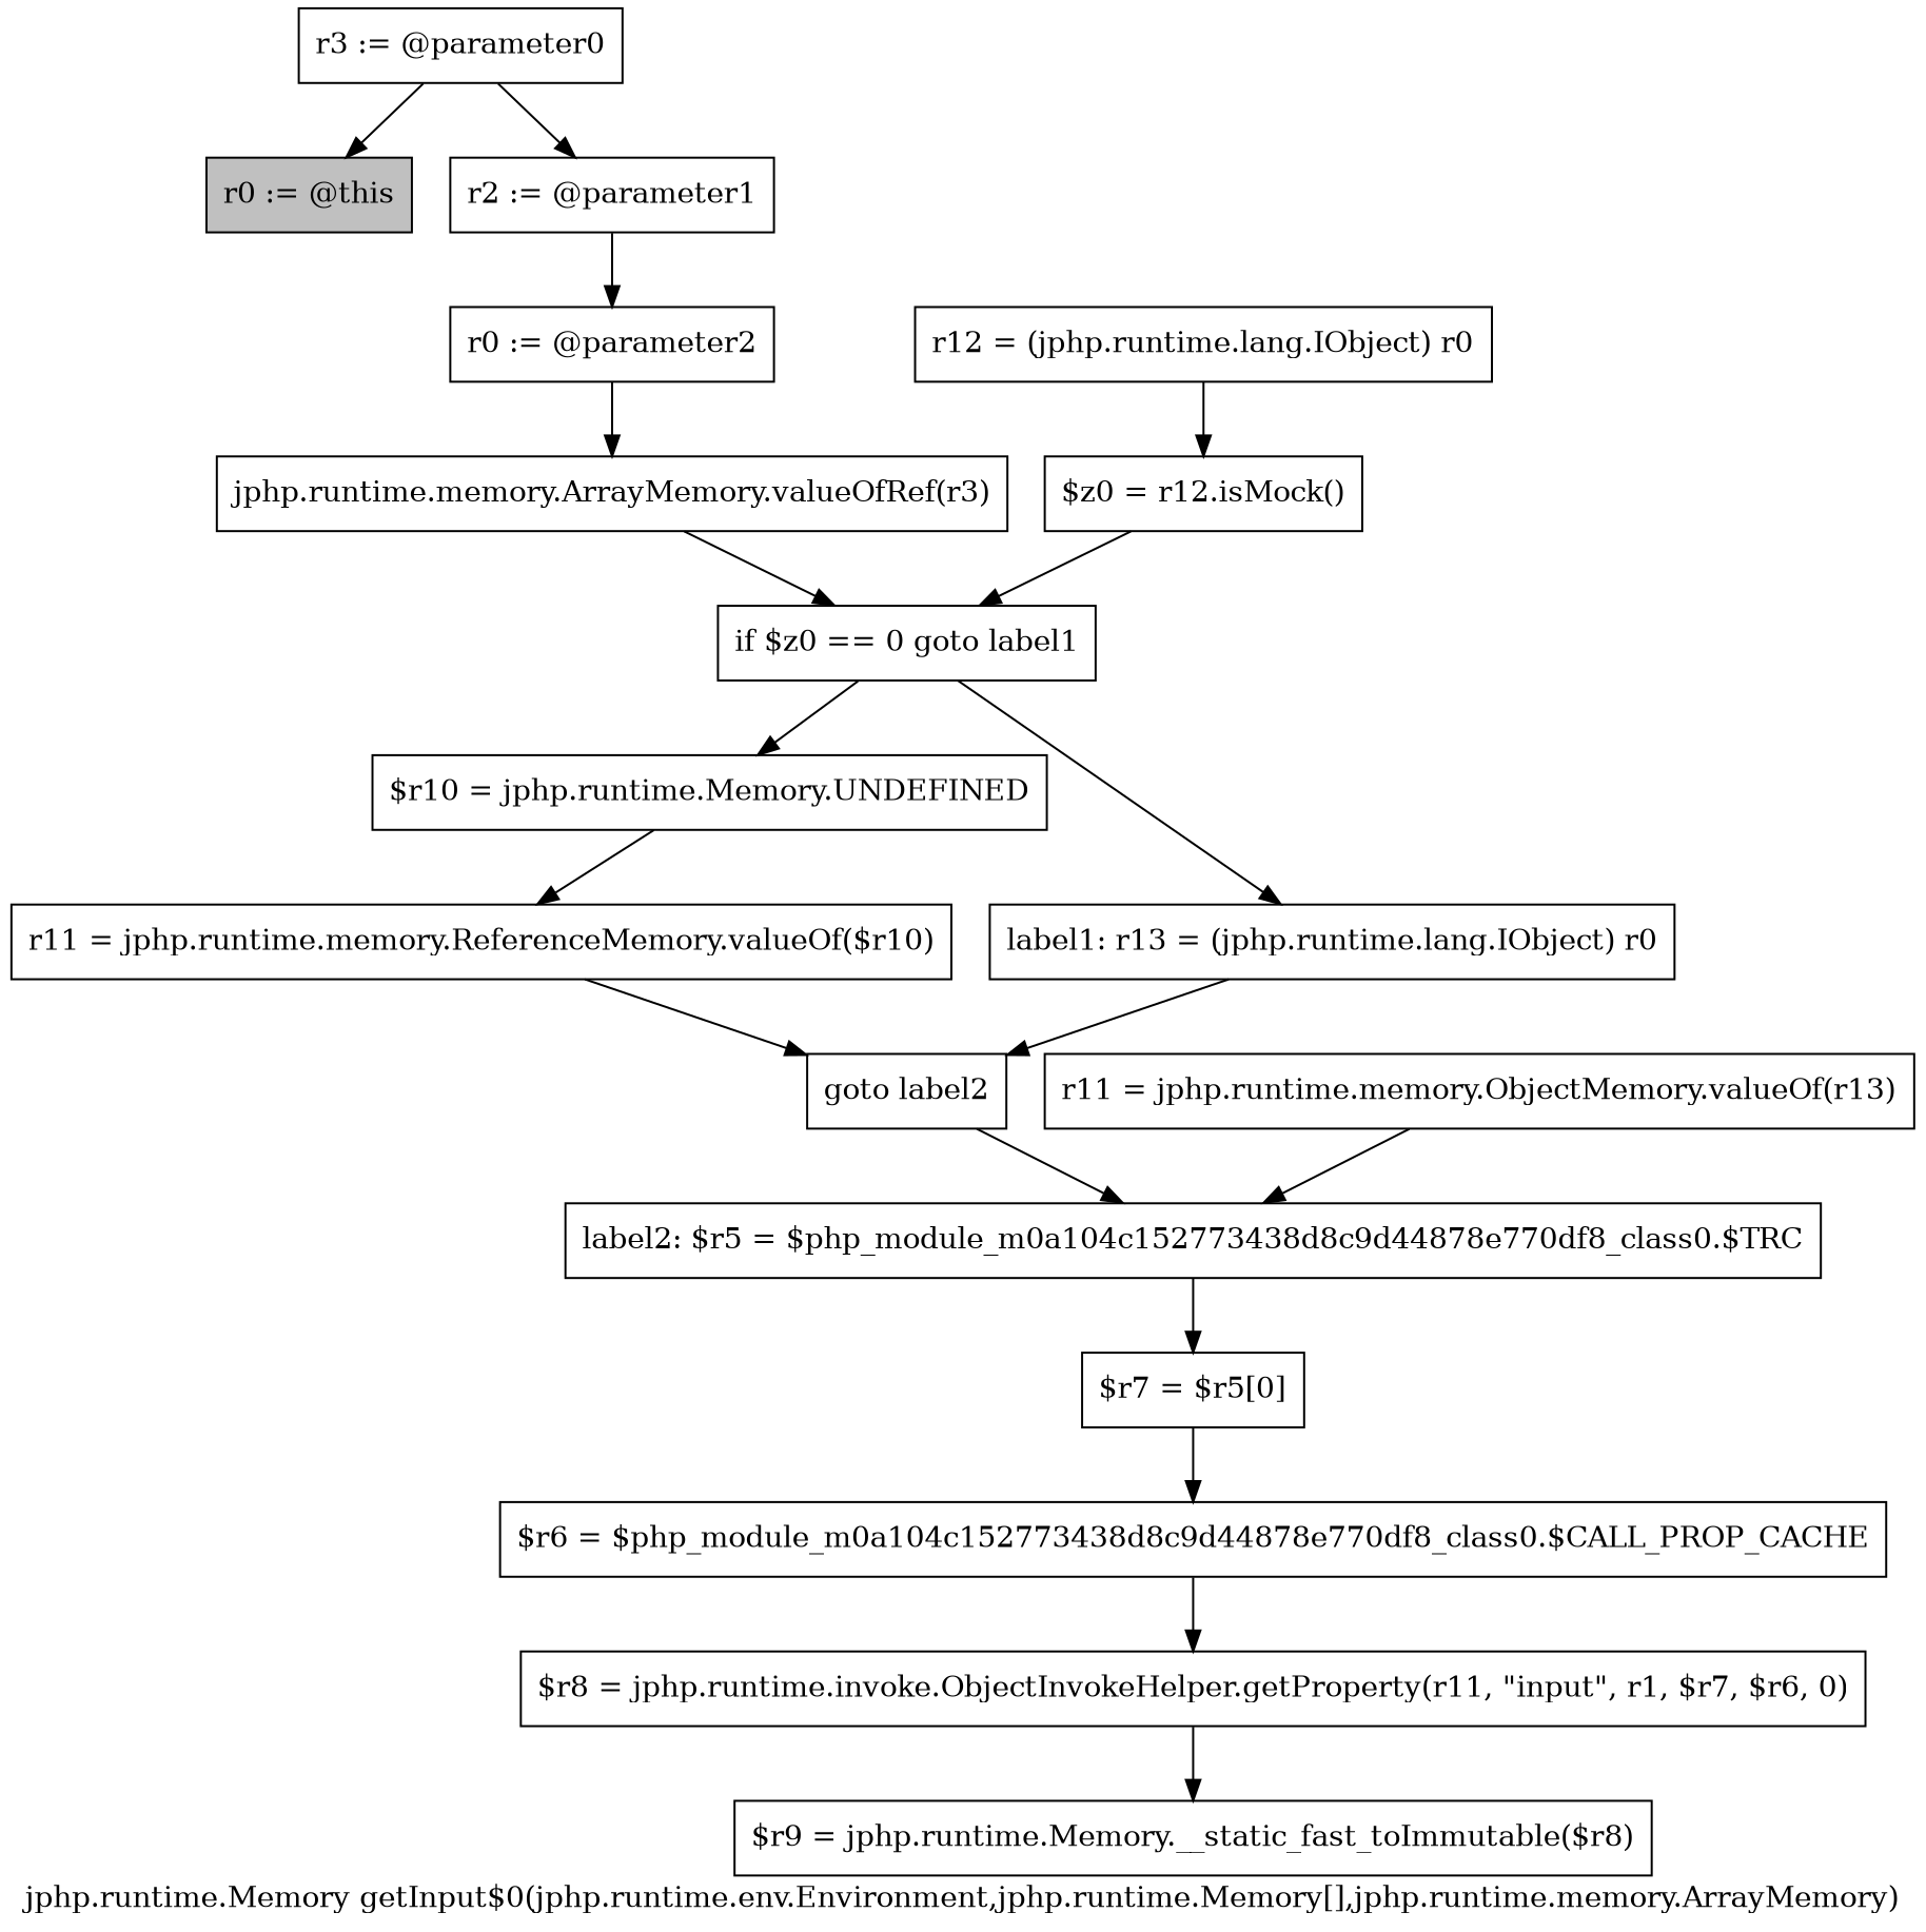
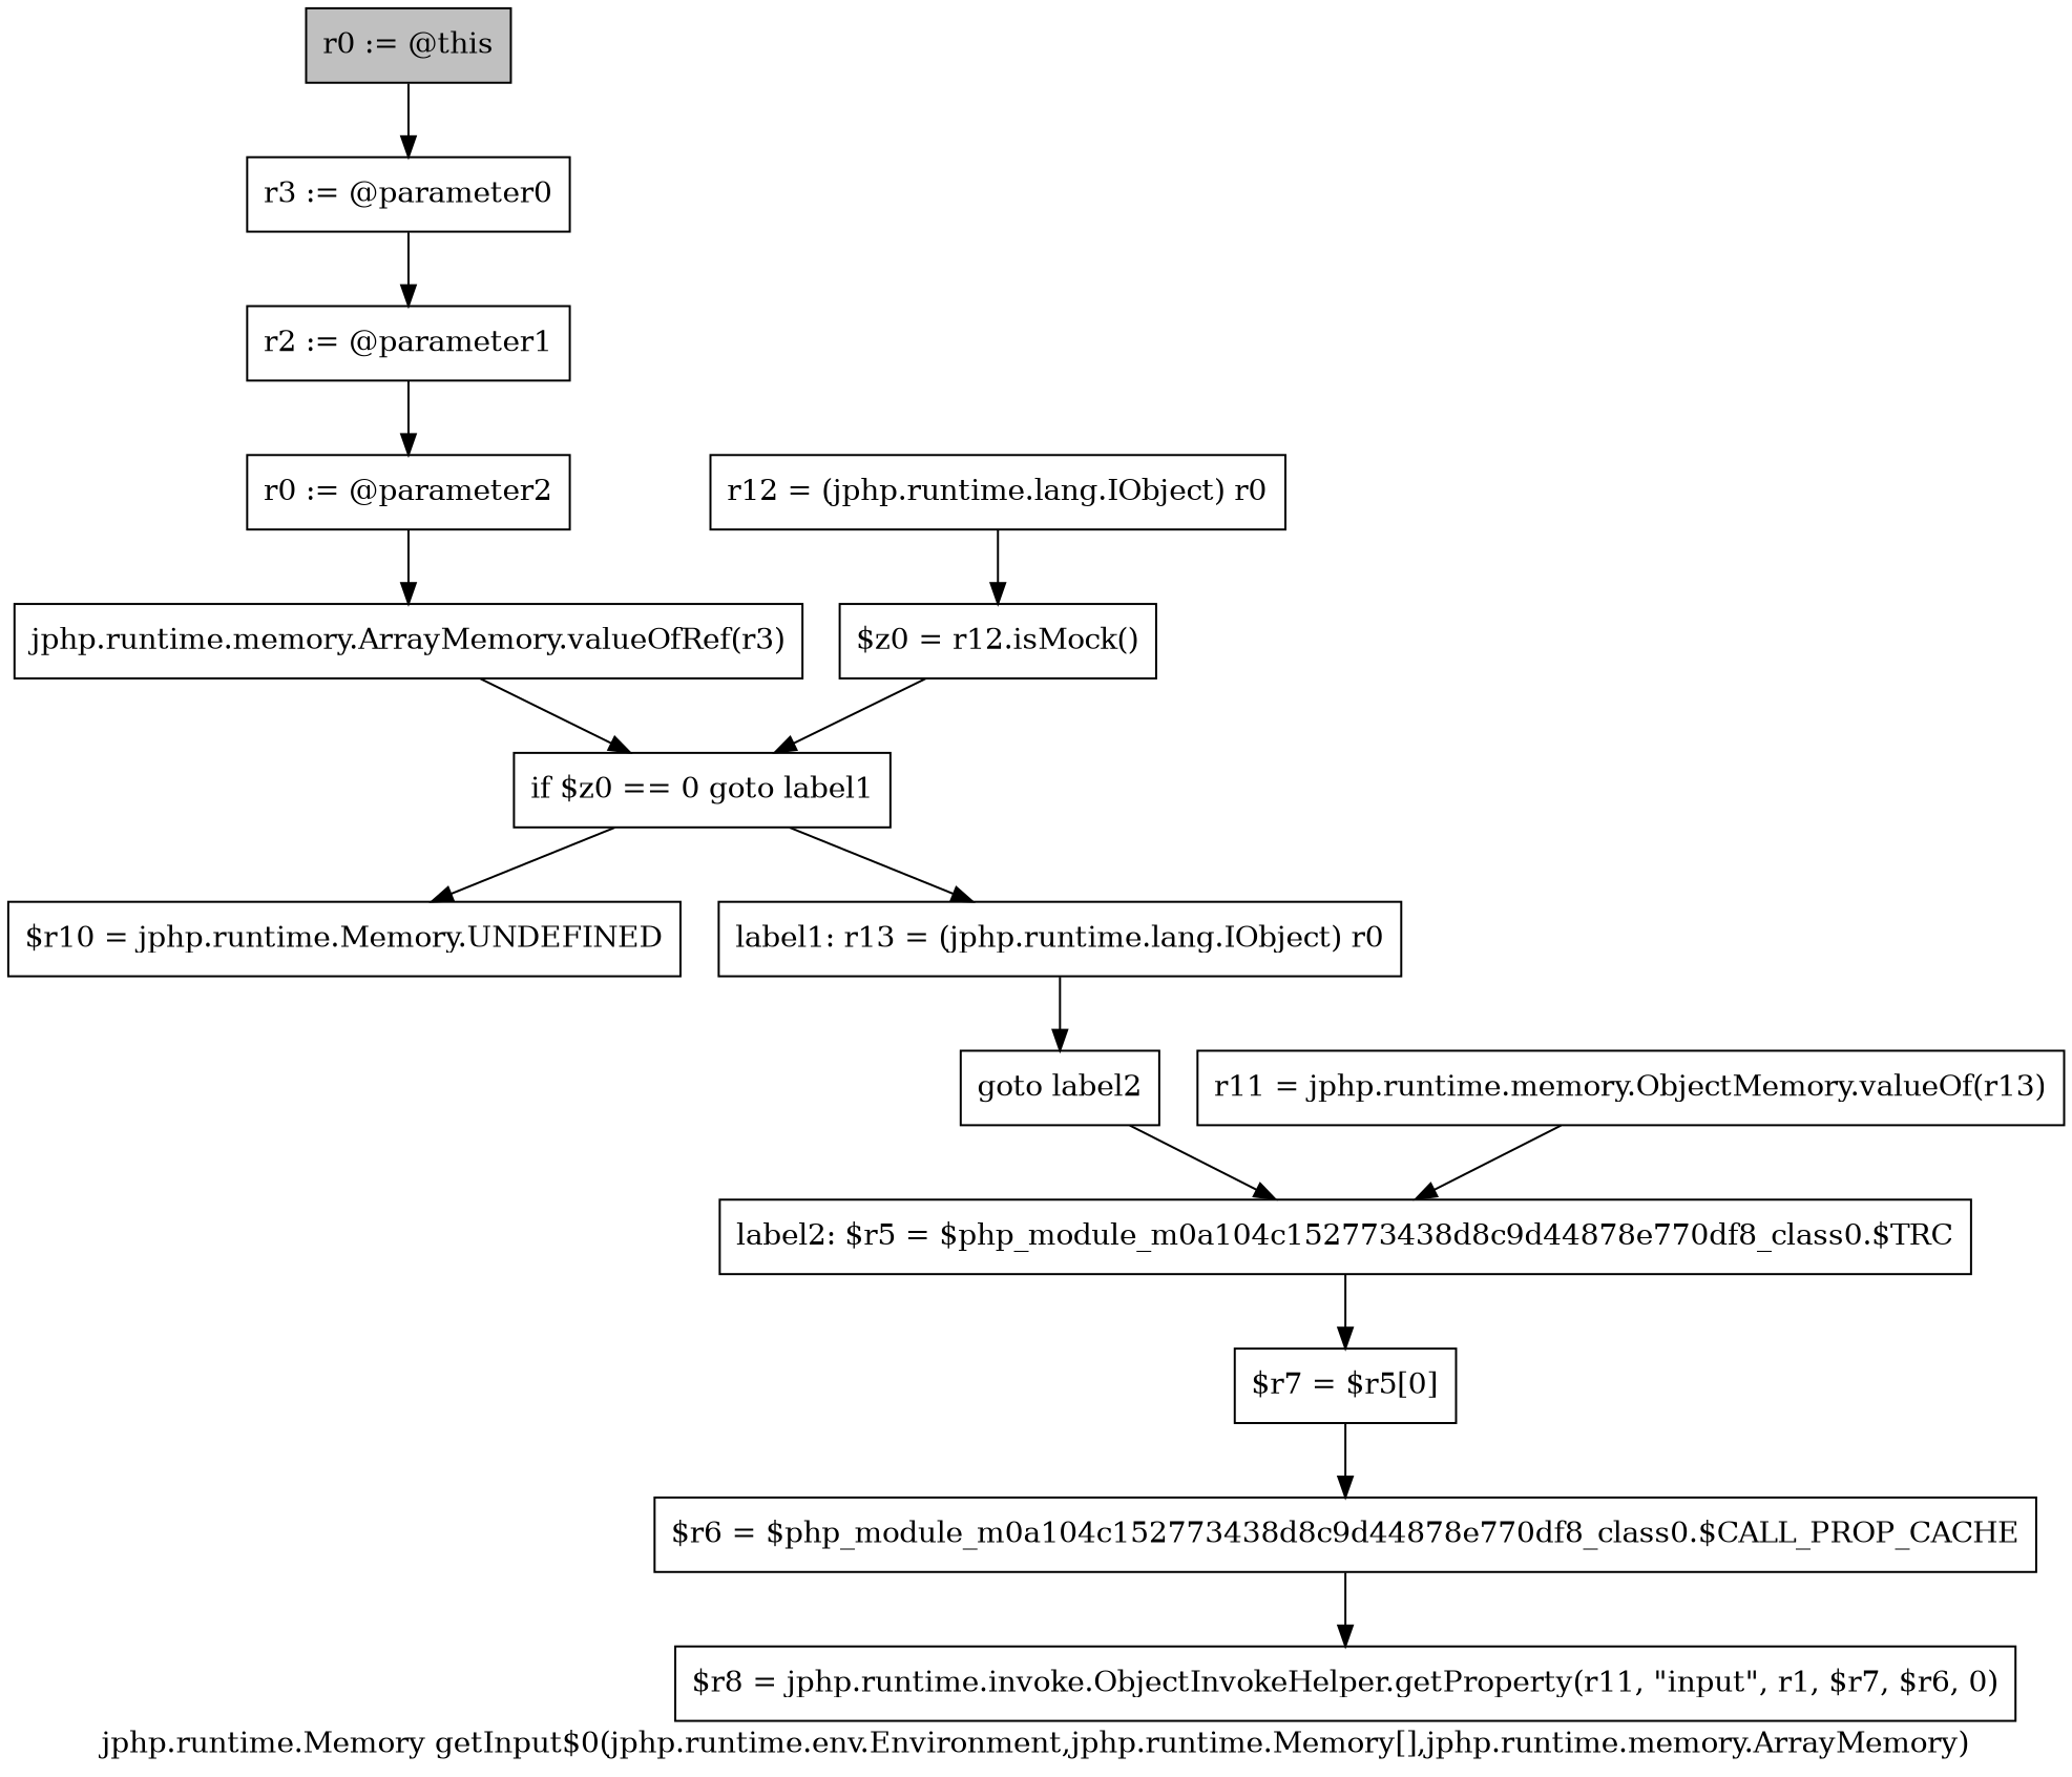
  digraph {
    label="jphp.runtime.Memory getInput$0(jphp.runtime.env.Environment,jphp.runtime.Memory[],jphp.runtime.memory.ArrayMemory)"
    node [shape=box]
    n1 [fillcolor=gray label="r0 := @this" style=filled]
    n2 [label="r3 := @parameter0"]
    n3 [label="r2 := @parameter1"]
    n4 [label="r0 := @parameter2"]
    n5 [label="jphp.runtime.memory.ArrayMemory.valueOfRef(r3)"]
    n6 [label="if $z0 == 0 goto label1"]
    n7 [label="r12 = (jphp.runtime.lang.IObject) r0"]
    n8 [label="$z0 = r12.isMock()"]
    n9 [label="$r10 = jphp.runtime.Memory.UNDEFINED"]
    n10 [label="label1: r13 = (jphp.runtime.lang.IObject) r0"]
-   n11 [label="r11 = jphp.runtime.memory.ReferenceMemory.valueOf($r10)"]
    n12 [label="goto label2"]
    n13 [label="r11 = jphp.runtime.memory.ObjectMemory.valueOf(r13)"]
    n14 [label="label2: $r5 = $php_module_m0a104c152773438d8c9d44878e770df8_class0.$TRC"]
    n15 [label="$r7 = $r5[0]"]
    n16 [label="$r6 = $php_module_m0a104c152773438d8c9d44878e770df8_class0.$CALL_PROP_CACHE"]
    n17 [label="$r8 = jphp.runtime.invoke.ObjectInvokeHelper.getProperty(r11, \"input\", r1, $r7, $r6, 0)"]
-   n18 [label="$r9 = jphp.runtime.Memory.__static_fast_toImmutable($r8)"]
-   n2 -> n1
+   n1 -> n2
    n2 -> n3
    n3 -> n4
    n4 -> n5
    n5 -> n6
    n6 -> n9
    n6 -> n10
    n7 -> n8
    n8 -> n6
-   n9 -> n11
    n10 -> n12
-   n11 -> n12
    n12 -> n14
    n13 -> n14
    n14 -> n15
    n15 -> n16
    n16 -> n17
-   n17 -> n18
  }
